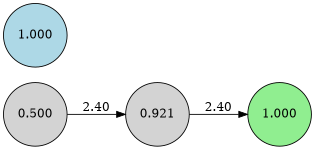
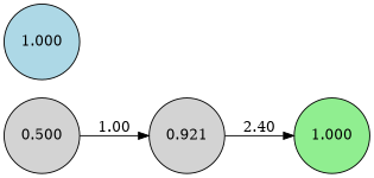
  digraph {
    rankdir=LR
    node [fillcolor=lightgray shape=circle style=filled]
    n1 [fillcolor=lightgreen label=1.000]
    n2 [fillcolor=lightblue label=1.000]
    n3 [label=0.500]
    n4 [label=0.921]
-   n3 -> n4 [label=2.40]
+   n3 -> n4 [label=1.00]
    n4 -> n1 [label=2.40]
  }
